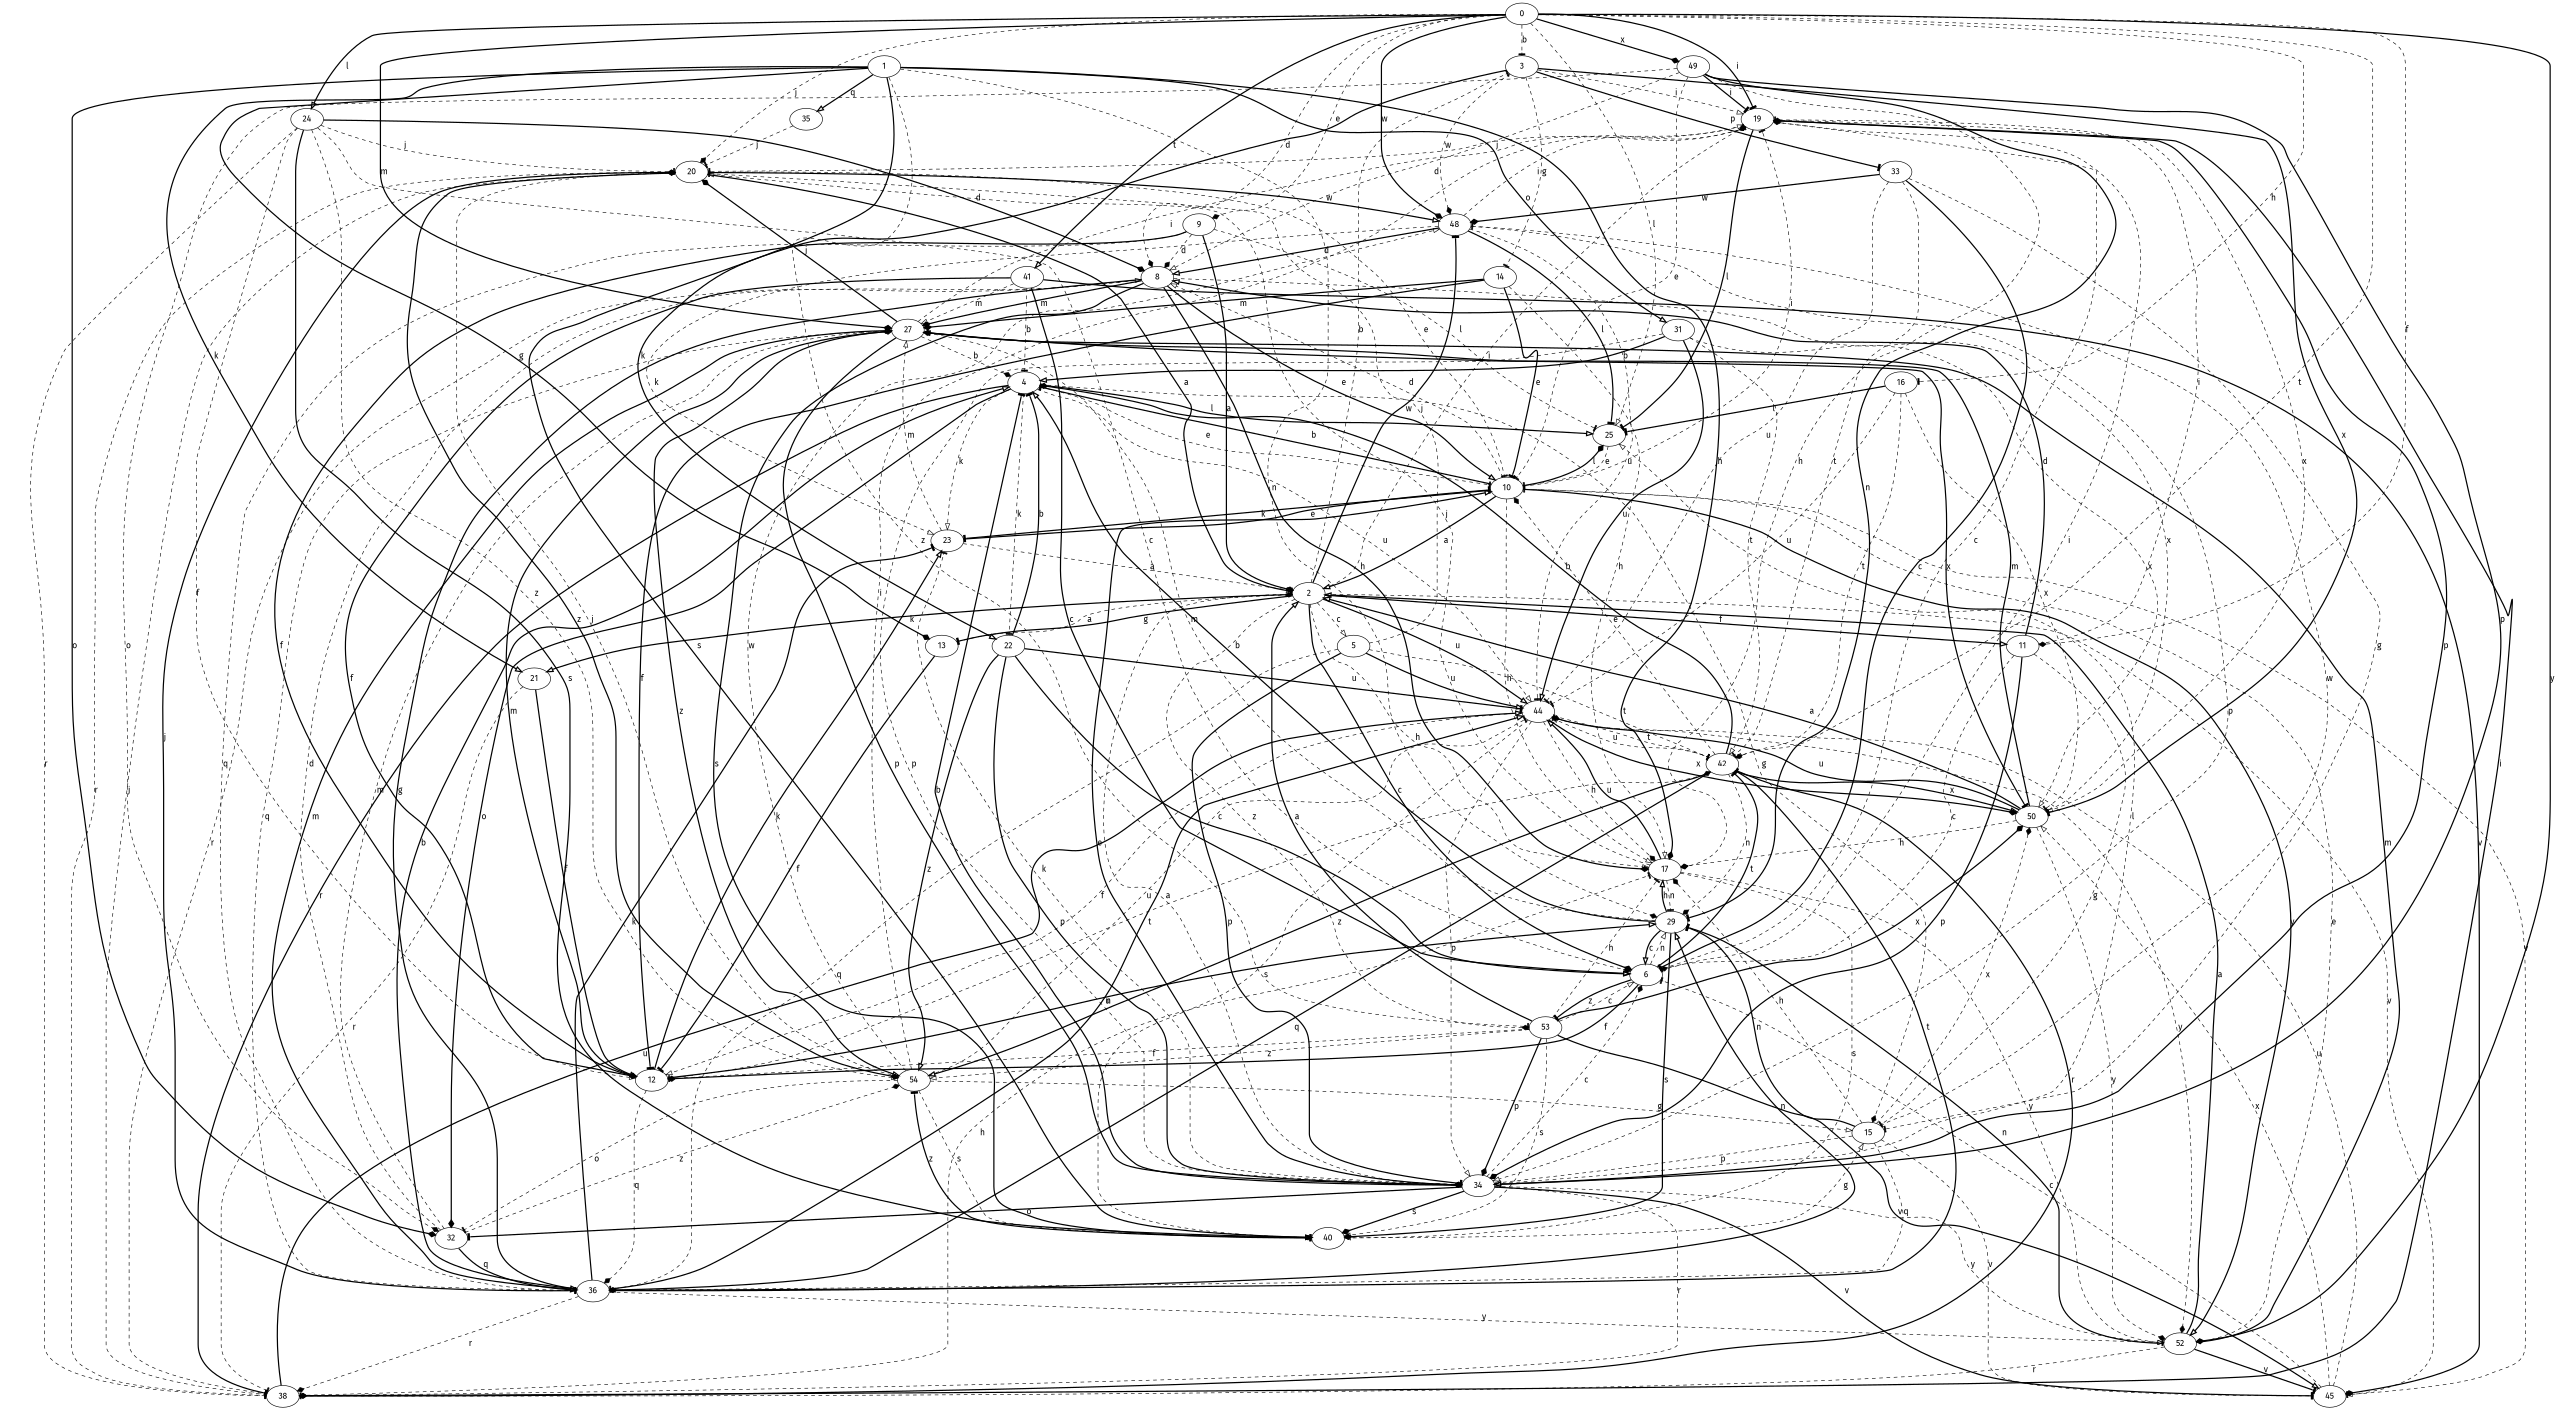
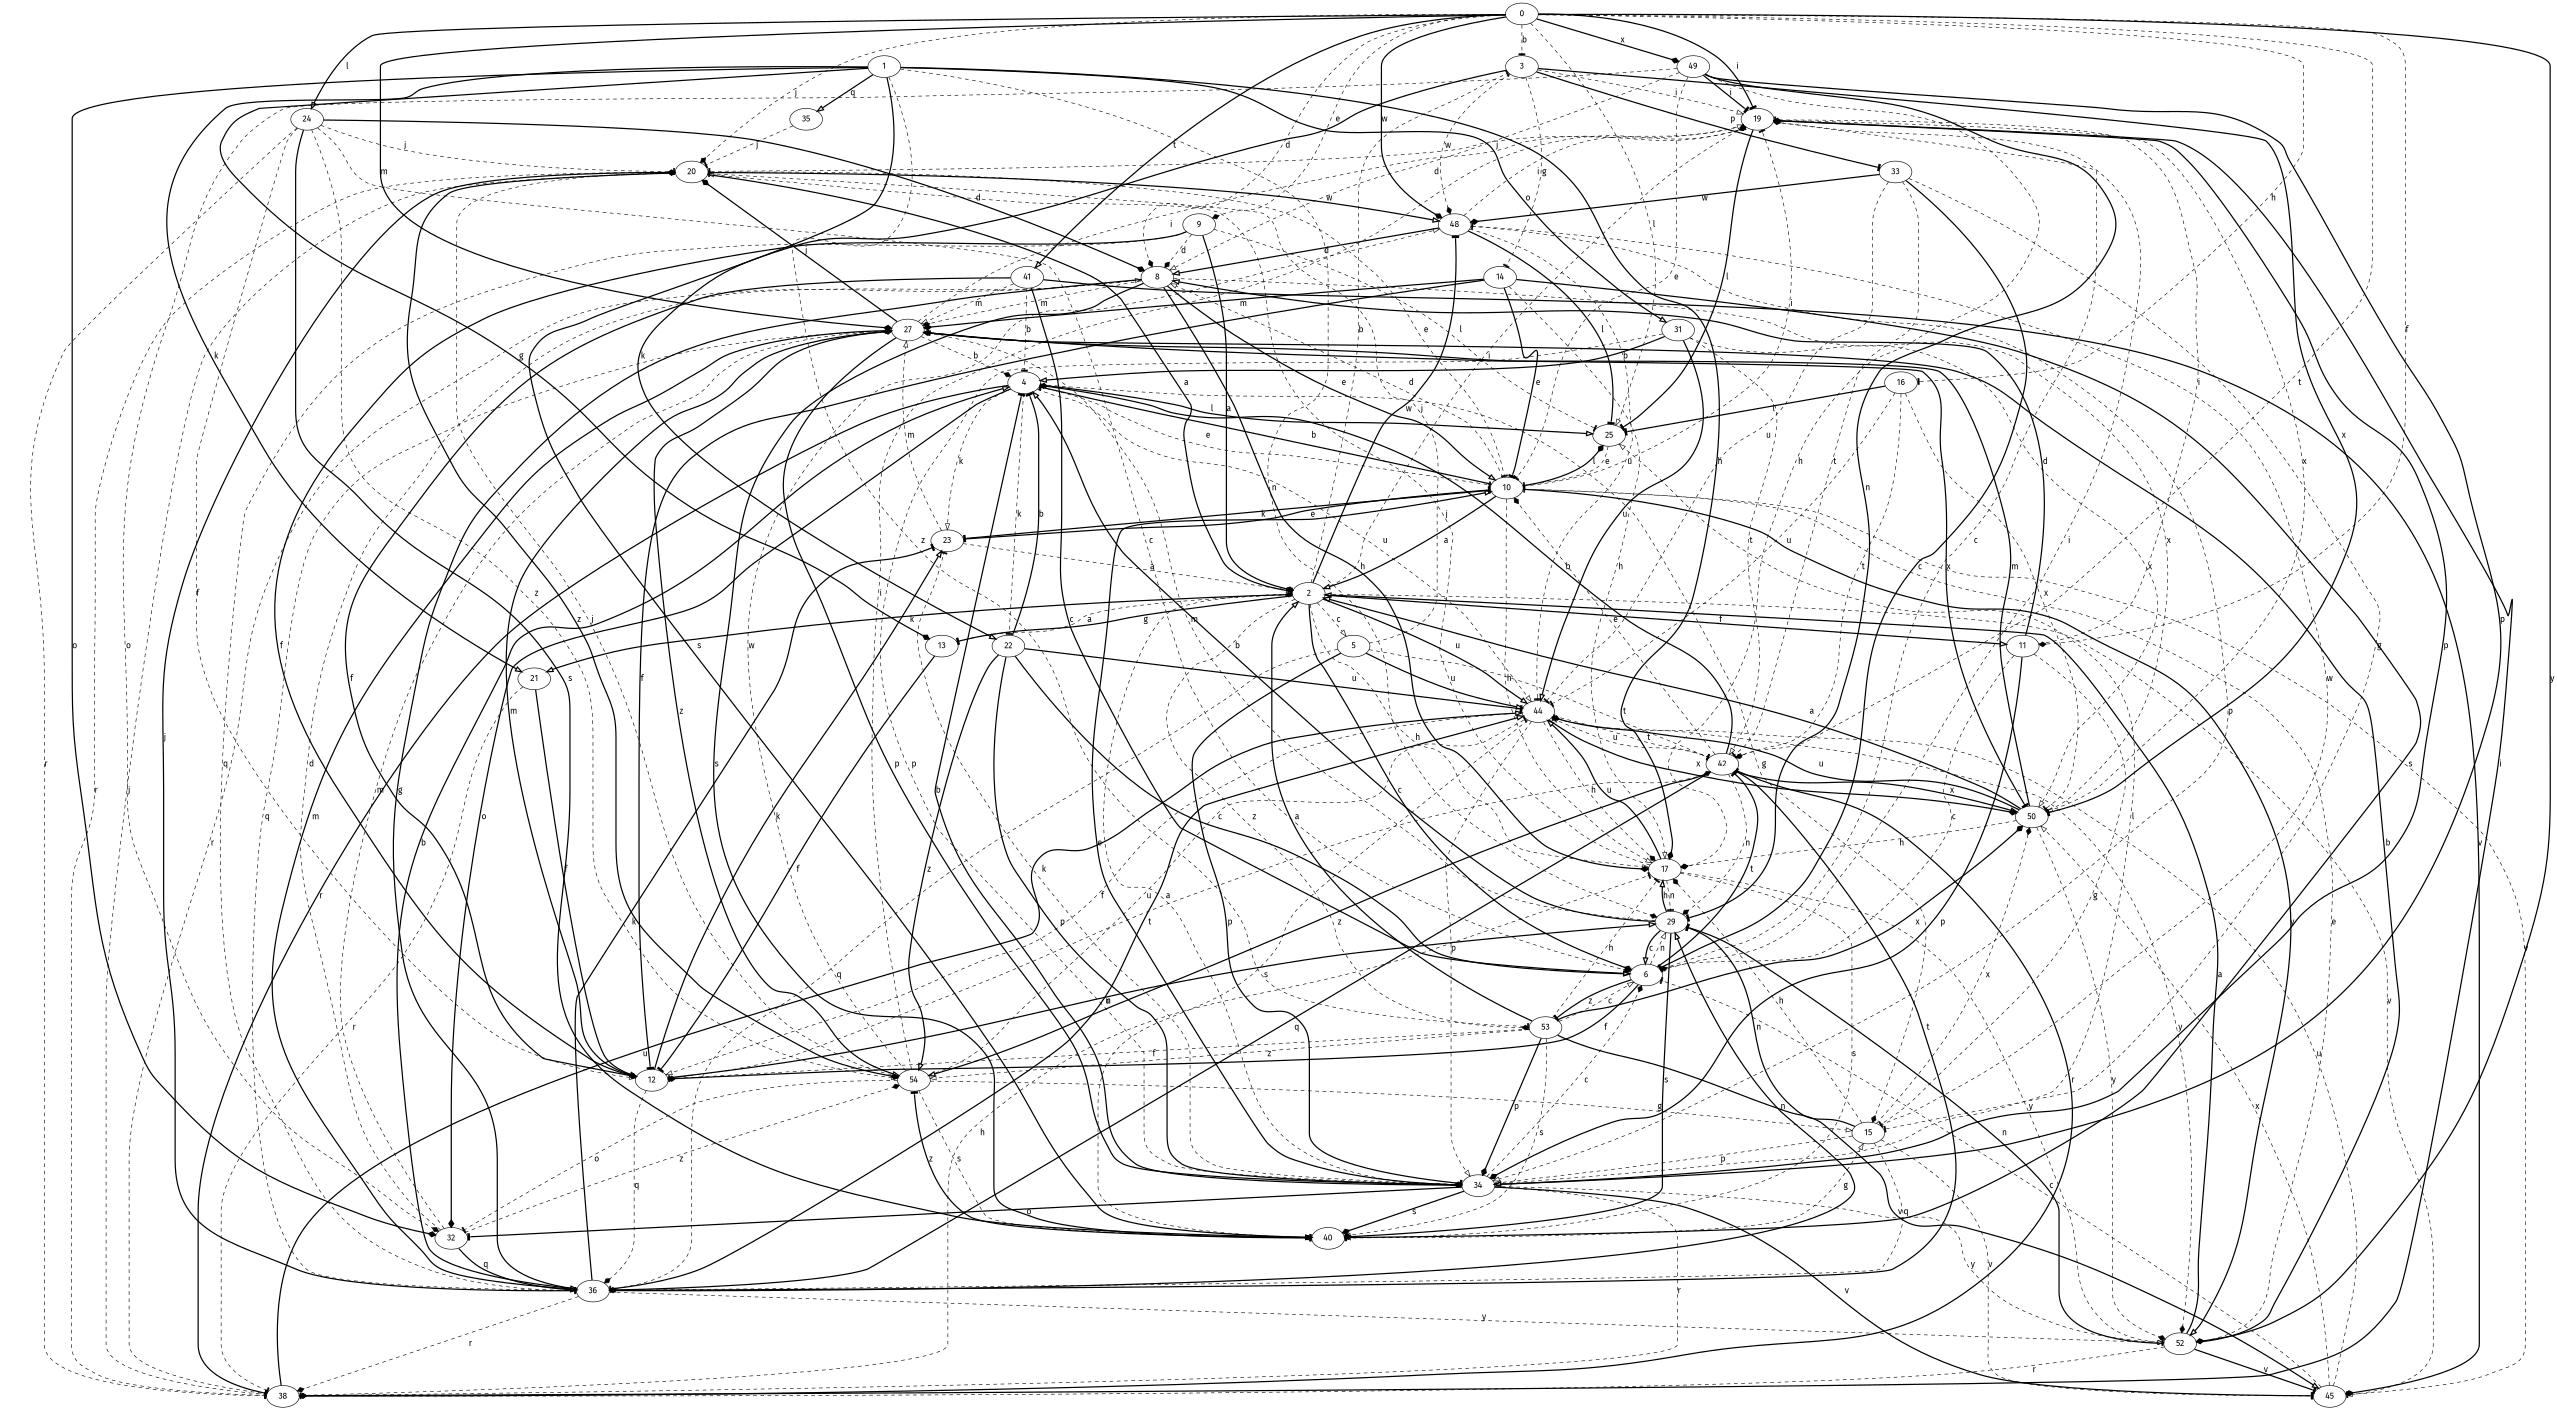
  strict digraph {
    fontname="Fira Sans"
    node [fontname="Fira Sans"]
    edge [arrowhead=onormal fontname="Fira Sans" style=dashed]
    0
    3
    8
    9
    11
    16
    19
    20
    24
    25
    27
    41
    42
    48
    49
    52
    14
    22
    33
    50
    17
    40
    10
    38
    36
    2
    12
    6
    15
    34
    44
    54
    4
    45
    29
    23
    32
    1
    13
    21
    31
    35
    53
    5
    0 -> 3 [arrowhead=tee label=b]
    0 -> 8 [arrowhead=diamond label=d]
    0 -> 9 [arrowhead=diamond label=e]
    0 -> 11 [arrowhead=diamond label=f]
    0 -> 16 [arrowhead=tee label=h]
    0 -> 19 [arrowhead=tee label=i style=bold]
    0 -> 20 [arrowhead=diamond label=j]
    0 -> 24 [label=l style=bold]
    0 -> 25 [label=l]
    0 -> 27 [arrowhead=diamond label=m style=bold]
    0 -> 41 [label=t style=bold]
    0 -> 42 [label=t]
    0 -> 48 [arrowhead=diamond label=w style=bold]
    0 -> 49 [arrowhead=diamond label=x style=bold]
    0 -> 52 [arrowhead=diamond label=y style=bold]
    3 -> 19 [label=i]
    3 -> 48 [arrowhead=diamond label=w]
    3 -> 14 [arrowhead=tee label=g]
    3 -> 22 [label=k style=bold]
    3 -> 33 [arrowhead=tee label=p style=bold]
    3 -> 50 [arrowhead=tee label=x style=bold]
-   8 -> 27 [arrowhead=diamond label=m style=bold]
+   8 -> 27 [arrowhead=diamond label=m]
    8 -> 50 [arrowhead=tee label=x]
    8 -> 17 [arrowhead=diamond label=h style=bold]
    8 -> 40 [arrowhead=tee label=s style=bold]
    8 -> 10 [label=e style=bold]
    8 -> 38 [arrowhead=tee label=r]
    8 -> 36 [label=g style=bold]
    9 -> 8 [arrowhead=diamond label=d]
    9 -> 25 [arrowhead=tee label=l]
    9 -> 36 [arrowhead=tee label=q]
    9 -> 2 [arrowhead=diamond label=a style=bold]
    9 -> 12 [arrowhead=diamond label=f style=bold]
    11 -> 8 [label=d style=bold]
    11 -> 19 [arrowhead=tee label=i]
    11 -> 6 [arrowhead=diamond label=c]
    11 -> 15 [arrowhead=tee label=g]
    11 -> 34 [arrowhead=diamond label=p style=bold]
    16 -> 25 [arrowhead=tee label=l style=bold]
    16 -> 42 [arrowhead=diamond label=t]
    16 -> 50 [arrowhead=tee label=x]
    16 -> 44 [arrowhead=tee label=u]
    19 -> 20 [arrowhead=tee label=j]
    19 -> 25 [arrowhead=tee label=l style=bold]
    19 -> 50 [label=x]
    19 -> 6 [arrowhead=tee label=c]
    19 -> 34 [label=p style=bold]
    20 -> 48 [label=w style=bold]
    20 -> 10 [arrowhead=tee label=e]
    20 -> 38 [arrowhead=tee label=r]
    20 -> 2 [arrowhead=tee label=a style=bold]
    20 -> 54 [arrowhead=diamond label=z style=bold]
    24 -> 8 [arrowhead=diamond label=d style=bold]
    24 -> 20 [arrowhead=tee label=j]
    24 -> 40 [label=s style=bold]
    24 -> 38 [arrowhead=tee label=r]
    24 -> 12 [label=f]
    24 -> 6 [arrowhead=diamond label=c]
    24 -> 54 [label=z]
    25 -> 10 [arrowhead=tee label=e]
    27 -> 19 [arrowhead=diamond label=i]
    27 -> 20 [arrowhead=diamond label=j style=bold]
    27 -> 50 [arrowhead=tee label=x style=bold]
    27 -> 36 [arrowhead=tee label=q]
    27 -> 34 [arrowhead=diamond label=p style=bold]
    27 -> 54 [label=z style=bold]
    27 -> 4 [arrowhead=diamond label=b]
    41 -> 27 [label=m]
    41 -> 12 [arrowhead=diamond label=f style=bold]
    41 -> 6 [label=c style=bold]
    41 -> 4 [arrowhead=tee label=b]
    41 -> 45 [arrowhead=diamond label=v style=bold]
    42 -> 50 [label=x style=bold]
    42 -> 10 [arrowhead=diamond label=e]
    42 -> 38 [arrowhead=diamond label=r style=bold]
    42 -> 36 [arrowhead=diamond label=q style=bold]
    42 -> 44 [label=u]
    42 -> 54 [label=z style=bold]
    42 -> 4 [arrowhead=diamond label=b style=bold]
    42 -> 29 [arrowhead=diamond label=n]
    48 -> 8 [label=d style=bold]
    48 -> 19 [label=i]
    48 -> 25 [arrowhead=tee label=l style=bold]
    48 -> 34 [label=p]
    48 -> 44 [arrowhead=tee label=u]
-   48 -> 23 [label=k]
    49 -> 8 [label=d]
    49 -> 19 [arrowhead=tee label=i style=bold]
    49 -> 17 [arrowhead=diamond label=h]
    49 -> 10 [arrowhead=tee label=e]
    49 -> 34 [label=p style=bold]
    49 -> 29 [arrowhead=tee label=n style=bold]
    49 -> 32 [arrowhead=diamond label=o]
-   52 -> 27 [arrowhead=diamond label=m style=bold]
+   52 -> 27 [arrowhead=diamond label=b style=bold]
    52 -> 10 [arrowhead=tee label=e]
    52 -> 38 [arrowhead=tee label=r]
    52 -> 2 [label=a style=bold]
    52 -> 45 [arrowhead=tee label=v style=bold]
    52 -> 29 [arrowhead=tee label=n style=bold]
    14 -> 27 [arrowhead=diamond label=m style=bold]
    14 -> 17 [label=h]
+   14 -> 40 [arrowhead=tee label=s style=bold]
    14 -> 10 [arrowhead=tee label=e style=bold]
    14 -> 12 [arrowhead=tee label=f style=bold]
    22 -> 6 [label=c style=bold]
    22 -> 34 [arrowhead=diamond label=p style=bold]
    22 -> 44 [arrowhead=tee label=u style=bold]
    22 -> 54 [label=z style=bold]
    22 -> 4 [arrowhead=tee label=b style=bold]
    33 -> 42 [arrowhead=tee label=t]
    33 -> 48 [arrowhead=diamond label=w style=bold]
    33 -> 6 [arrowhead=tee label=c style=bold]
    33 -> 15 [arrowhead=tee label=g]
    33 -> 44 [arrowhead=tee label=u]
    50 -> 27 [label=m style=bold]
    50 -> 52 [arrowhead=diamond label=y]
    50 -> 17 [arrowhead=diamond label=h]
    50 -> 2 [label=a style=bold]
    50 -> 44 [arrowhead=diamond label=u style=bold]
    17 -> 20 [label=j]
    17 -> 52 [label=y]
    17 -> 40 [label=s]
    17 -> 44 [label=u style=bold]
    17 -> 29 [arrowhead=tee label=n]
    40 -> 15 [label=g]
    40 -> 54 [arrowhead=tee label=z style=bold]
    10 -> 8 [label=d]
    10 -> 19 [arrowhead=tee label=i]
    10 -> 25 [arrowhead=diamond label=l style=bold]
    10 -> 52 [label=y style=bold]
    10 -> 17 [label=h]
    10 -> 2 [label=a style=bold]
    10 -> 4 [arrowhead=tee label=b style=bold]
    10 -> 45 [arrowhead=tee label=v]
    10 -> 23 [arrowhead=tee label=k style=bold]
    38 -> 19 [arrowhead=diamond label=i style=bold]
    38 -> 20 [arrowhead=diamond label=j]
    38 -> 17 [arrowhead=tee label=h]
    38 -> 44 [label=u style=bold]
    36 -> 20 [arrowhead=diamond label=j style=bold]
    36 -> 27 [label=m style=bold]
    36 -> 42 [arrowhead=tee label=t style=bold]
    36 -> 52 [label=y]
    36 -> 38 [arrowhead=diamond label=r]
    36 -> 44 [label=u style=bold]
    36 -> 4 [label=b style=bold]
    36 -> 29 [label=n style=bold]
    36 -> 23 [arrowhead=tee label=k style=bold]
    2 -> 3 [arrowhead=tee label=b]
    2 -> 11 [label=f style=bold]
    2 -> 19 [arrowhead=tee label=i]
    2 -> 48 [arrowhead=tee label=w style=bold]
    2 -> 17 [label=h]
    2 -> 6 [arrowhead=diamond label=c style=bold]
    2 -> 44 [label=u style=bold]
    2 -> 45 [label=v]
    2 -> 13 [arrowhead=tee label=g style=bold]
    2 -> 21 [label=k style=bold]
    2 -> 53 [arrowhead=diamond label=z]
    2 -> 5 [label=c]
    12 -> 27 [arrowhead=diamond label=m style=bold]
    12 -> 42 [arrowhead=diamond label=t]
    12 -> 36 [arrowhead=diamond label=q]
    12 -> 29 [label=n style=bold]
    12 -> 23 [label=k style=bold]
    6 -> 19 [arrowhead=diamond label=i]
    6 -> 42 [arrowhead=tee label=t style=bold]
    6 -> 12 [arrowhead=diamond label=f style=bold]
    6 -> 29 [label=n]
    6 -> 53 [arrowhead=tee label=z style=bold]
    15 -> 48 [arrowhead=tee label=w]
    15 -> 50 [arrowhead=diamond label=x]
    15 -> 17 [arrowhead=diamond label=h]
    15 -> 36 [label=q]
    15 -> 34 [label=p]
    15 -> 45 [arrowhead=tee label=v]
    15 -> 29 [arrowhead=tee label=n style=bold]
    34 -> 25 [label=l]
    34 -> 52 [arrowhead=tee label=y]
    34 -> 40 [arrowhead=diamond label=s style=bold]
    34 -> 10 [label=e style=bold]
    34 -> 38 [arrowhead=diamond label=r]
    34 -> 2 [label=a]
    34 -> 6 [arrowhead=diamond label=c]
    34 -> 4 [arrowhead=tee label=b style=bold]
    34 -> 45 [arrowhead=tee label=v style=bold]
    34 -> 23 [arrowhead=tee label=k]
    34 -> 32 [arrowhead=tee label=o style=bold]
    44 -> 42 [arrowhead=tee label=t]
    44 -> 52 [arrowhead=diamond label=y]
    44 -> 50 [arrowhead=diamond label=x style=bold]
    44 -> 17 [arrowhead=diamond label=h]
    44 -> 40 [arrowhead=tee label=s]
    44 -> 12 [label=f]
    44 -> 34 [label=p]
    54 -> 19 [arrowhead=diamond label=i]
    54 -> 20 [arrowhead=diamond label=j]
    54 -> 48 [label=w]
    54 -> 40 [arrowhead=diamond label=s]
    54 -> 15 [label=g]
    54 -> 44 [arrowhead=tee label=u]
    54 -> 32 [arrowhead=tee label=o]
    4 -> 25 [label=l style=bold]
    4 -> 22 [arrowhead=tee label=k]
    4 -> 10 [arrowhead=tee label=e]
    4 -> 38 [arrowhead=tee label=r style=bold]
    4 -> 15 [arrowhead=diamond label=g]
    4 -> 44 [label=u]
    4 -> 23 [label=k]
    4 -> 32 [arrowhead=diamond label=o style=bold]
    45 -> 50 [label=x]
    45 -> 6 [arrowhead=tee label=c]
    45 -> 44 [arrowhead=tee label=u]
    29 -> 27 [label=m]
    29 -> 17 [label=h style=bold]
    29 -> 40 [arrowhead=diamond label=s style=bold]
    29 -> 6 [label=c style=bold]
    29 -> 4 [label=b style=bold]
    23 -> 27 [label=m]
    23 -> 10 [arrowhead=tee label=e style=bold]
    23 -> 2 [label=a]
    32 -> 8 [label=d]
    32 -> 27 [label=m]
    32 -> 36 [label=q style=bold]
    32 -> 54 [arrowhead=diamond label=z]
    1 -> 17 [arrowhead=diamond label=h style=bold]
    1 -> 40 [label=s style=bold]
    1 -> 29 [arrowhead=diamond label=n]
    1 -> 32 [arrowhead=diamond label=o style=bold]
    1 -> 13 [arrowhead=diamond label=g style=bold]
    1 -> 21 [label=k style=bold]
    1 -> 31 [label=o style=bold]
    1 -> 35 [label=q style=bold]
    1 -> 53 [arrowhead=tee label=z]
    13 -> 2 [arrowhead=diamond label=a]
    13 -> 12 [arrowhead=tee label=f style=bold]
    21 -> 38 [arrowhead=tee label=r]
    21 -> 12 [label=f style=bold]
    31 -> 42 [label=t]
    31 -> 50 [label=x]
    31 -> 34 [arrowhead=diamond label=p]
    31 -> 44 [label=u style=bold]
    31 -> 4 [label=b style=bold]
    35 -> 20 [arrowhead=tee label=j]
    53 -> 50 [arrowhead=diamond label=x style=bold]
    53 -> 17 [arrowhead=tee label=h]
    53 -> 40 [label=s]
    53 -> 2 [label=a style=bold]
    53 -> 12 [arrowhead=tee label=f]
    53 -> 6 [label=c]
    53 -> 34 [arrowhead=diamond label=p style=bold]
    53 -> 54 [label=z]
    53 -> 45 [label=v style=bold]
    5 -> 20 [arrowhead=tee label=j]
    5 -> 42 [arrowhead=tee label=t]
    5 -> 36 [arrowhead=tee label=q]
    5 -> 34 [arrowhead=tee label=p style=bold]
    5 -> 44 [label=u style=bold]
  }
